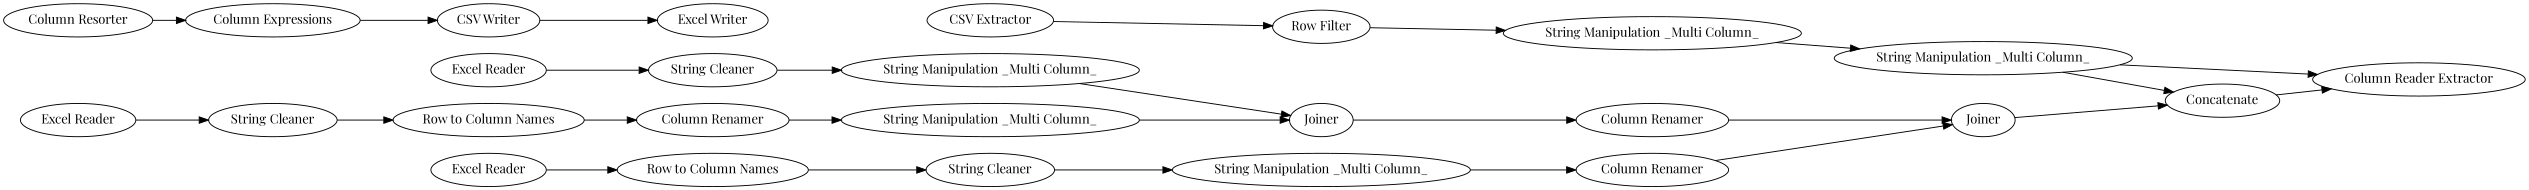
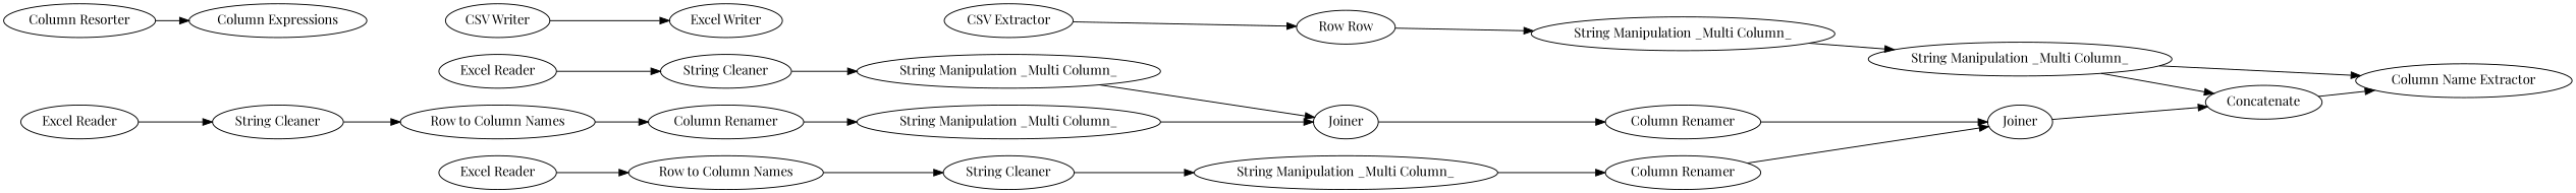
  digraph {
    fontname="Playfair Display"
    rankdir=LR
    node [fontname="Playfair Display"]
    edge [fontname="Playfair Display"]
    n1 [label=Concatenate]
-   n2 [label="Column Reader Extractor"]
+   n2 [label="Column Name Extractor"]
    n3 [label="Column Resorter"]
    n4 [label="Column Expressions"]
    n5 [label="CSV Writer"]
    n6 [label="String Cleaner"]
    n7 [label="String Manipulation _Multi Column_"]
    n8 [label=Joiner]
    n9 [label="Column Renamer"]
    n10 [label="String Manipulation _Multi Column_"]
    n11 [label="String Manipulation _Multi Column_"]
    n12 [label="Row to Column Names"]
    n13 [label="Column Renamer"]
    n14 [label="String Manipulation _Multi Column_"]
    n15 [label="String Cleaner"]
    n16 [label="String Manipulation _Multi Column_"]
    n17 [label="Column Renamer"]
    n18 [label=Joiner]
    n19 [label="Excel Writer"]
    n20 [label="String Cleaner"]
    n21 [label="CSV Extractor"]
-   n22 [label="Row Filter"]
+   n22 [label="Row Row"]
    n23 [label="Excel Reader"]
    n24 [label="Row to Column Names"]
    n25 [label="Excel Reader"]
    n26 [label="Excel Reader"]
    n1 -> n2
    n3 -> n4
-   n4 -> n5
    n5 -> n19
    n6 -> n7
    n7 -> n8
    n8 -> n9
    n9 -> n18
    n10 -> n1
    n10 -> n2
    n11 -> n10
    n12 -> n13
    n13 -> n14
    n14 -> n8
    n15 -> n16
    n16 -> n17
    n17 -> n18
    n18 -> n1
    n20 -> n12
    n21 -> n22
    n22 -> n11
    n23 -> n24
    n24 -> n15
    n25 -> n20
    n26 -> n6
  }
